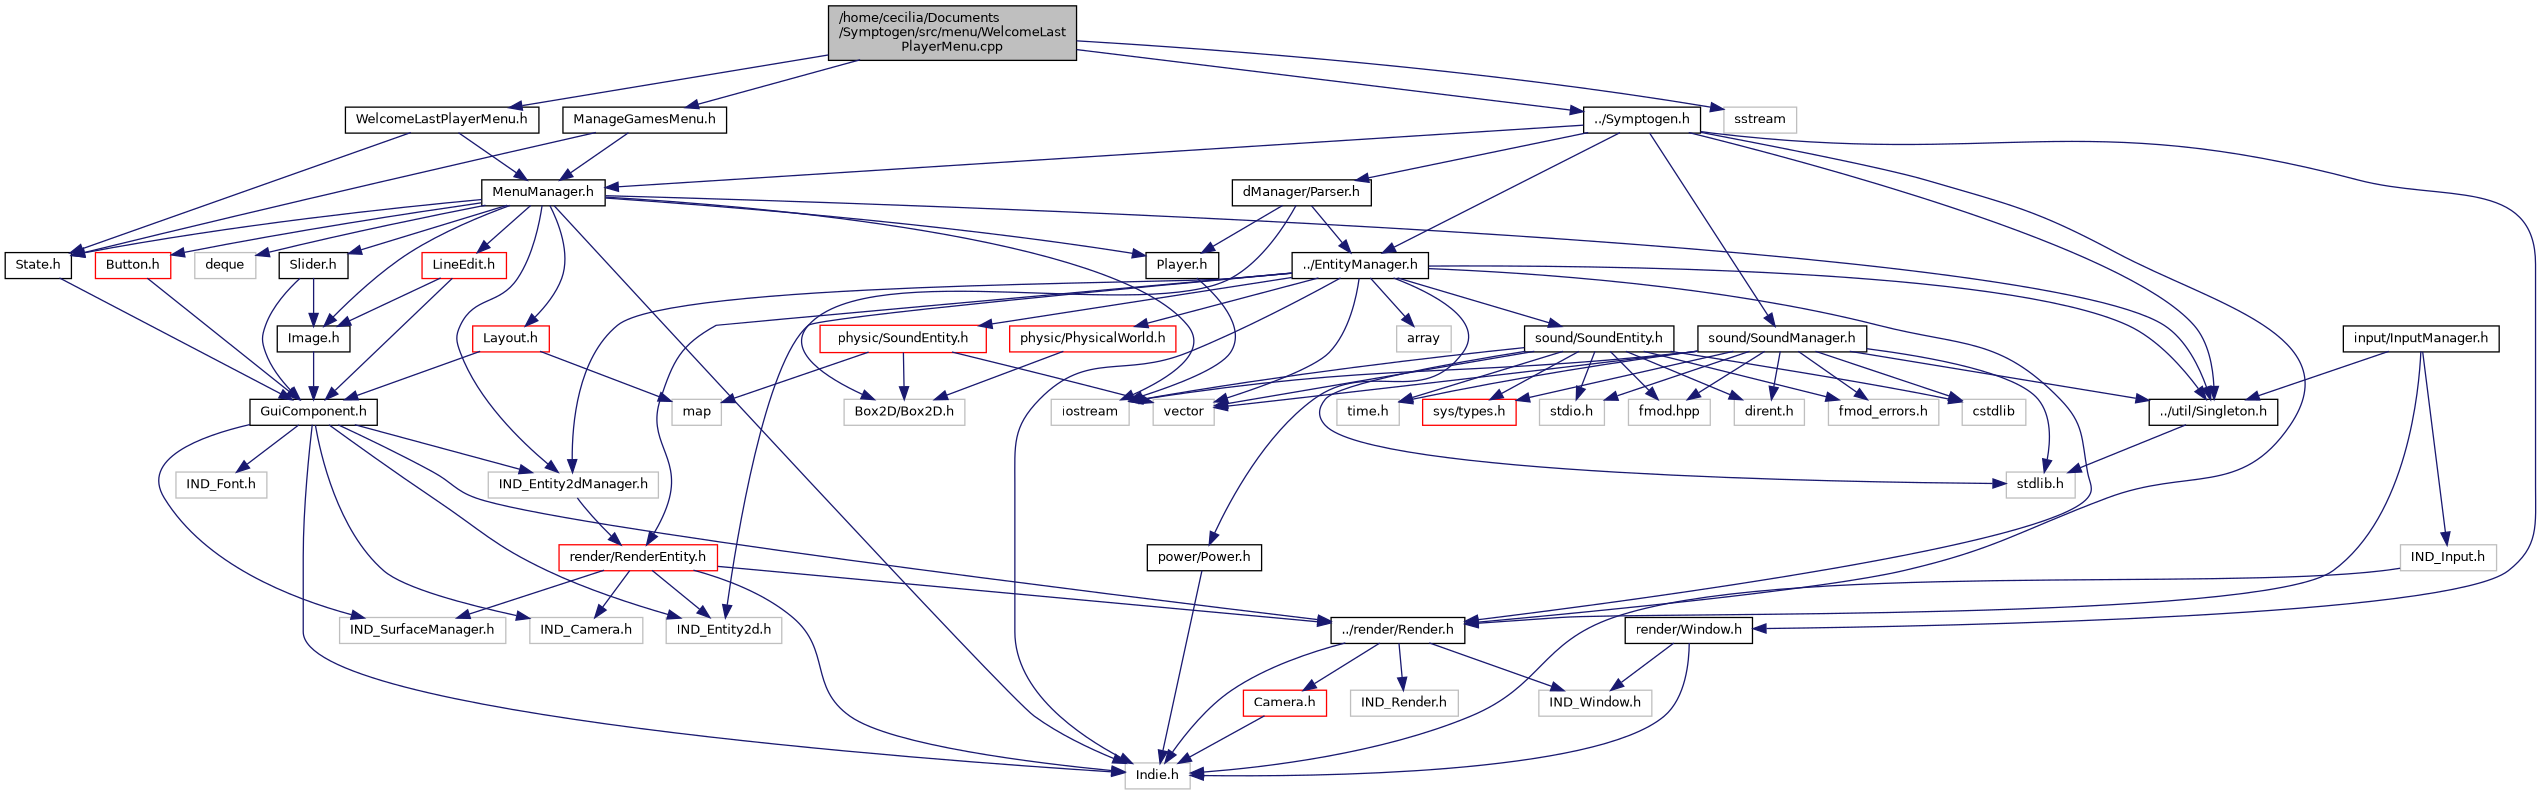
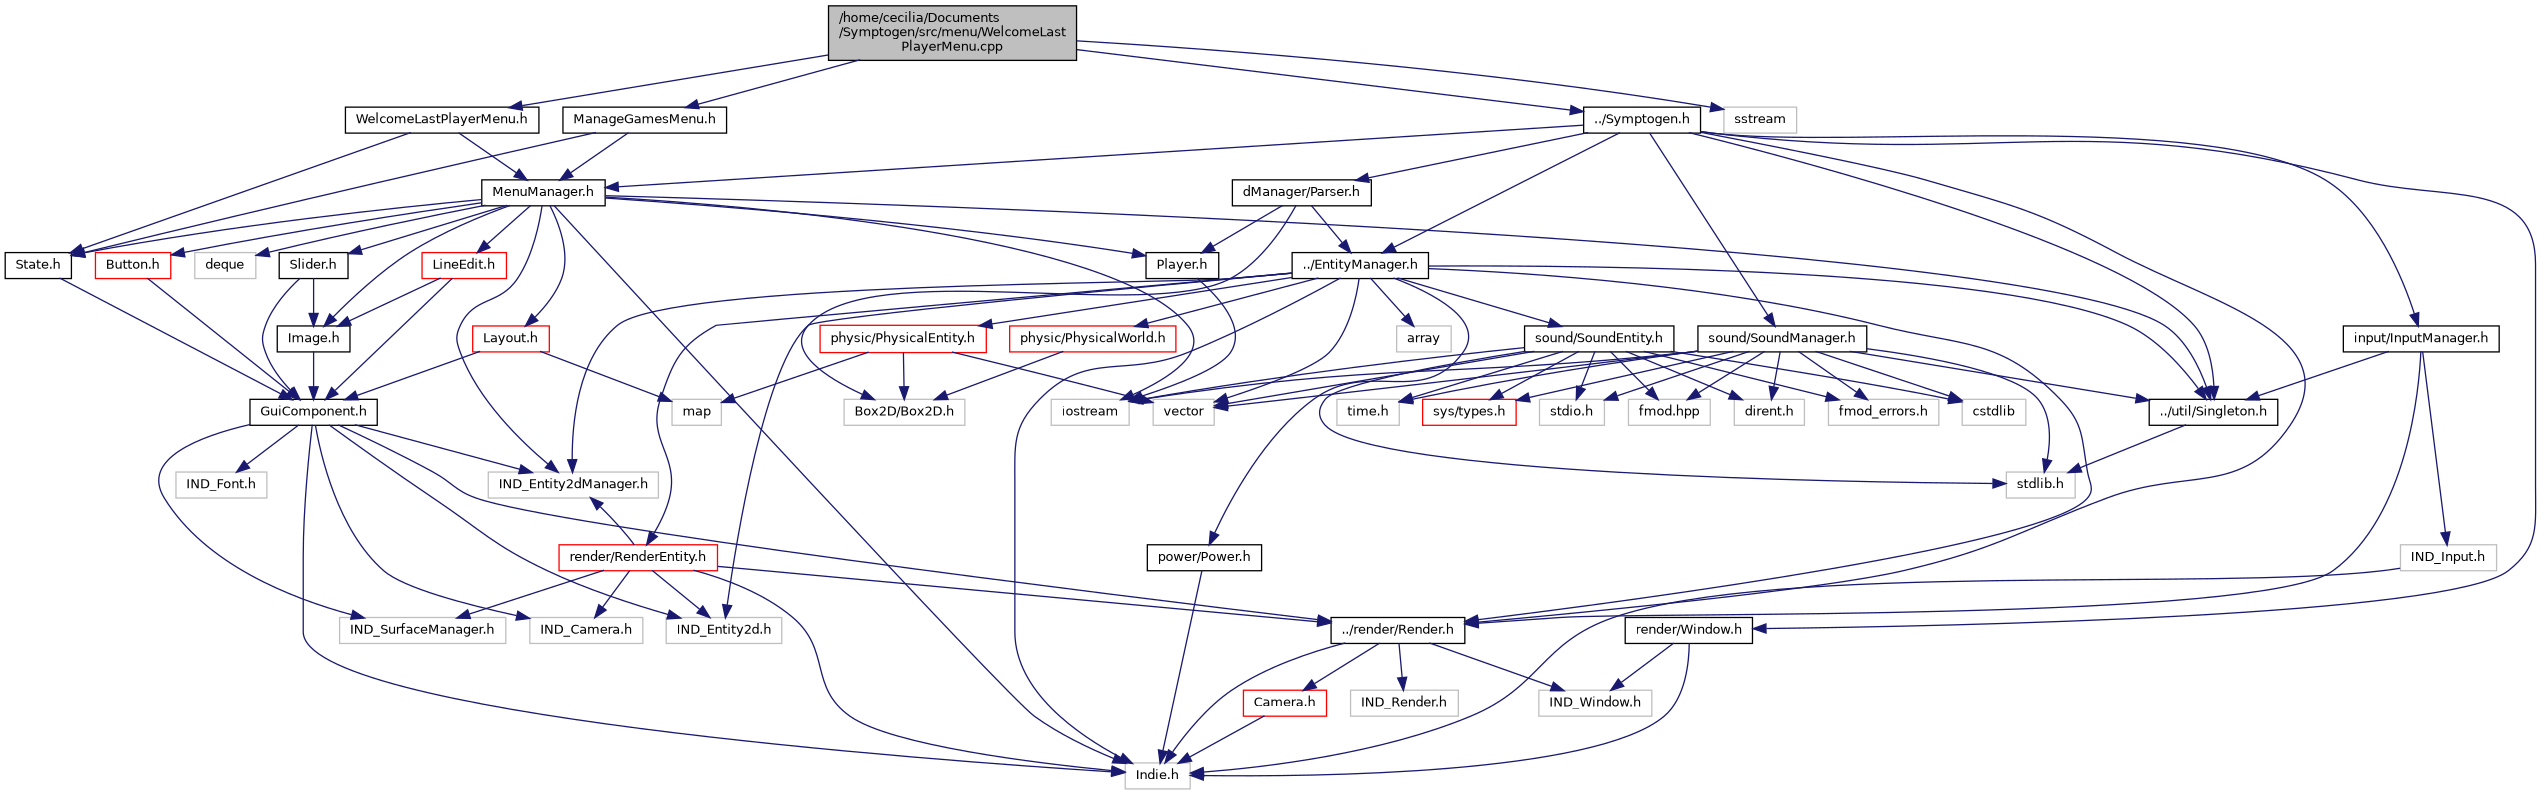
  digraph {
    node [color=grey75 fillcolor=white fontname=Helvetica fontsize=10 shape=record style=filled]
    edge [color=midnightblue fontname=Helvetica fontsize=10 labelfontname=Helvetica labelfontsize=10 style=solid]
    n1 [color=black fillcolor=grey75 fontcolor=black height=0.2 label="/home/cecilia/Documents\l/Symptogen/src/menu/WelcomeLast\lPlayerMenu.cpp" width=0.4]
    n2 [color=black height=0.2 label="WelcomeLastPlayerMenu.h" width=0.4]
    n3 [height=0.2 label=sstream width=0.4]
    n4 [color=black height=0.2 label="ManageGamesMenu.h" width=0.4]
    n5 [color=black height=0.2 label="../Symptogen.h" width=0.4]
    n6 [color=black height=0.2 label="State.h" width=0.4]
    n7 [color=black height=0.2 label="MenuManager.h" width=0.4]
    n8 [color=black height=0.2 label="../render/Render.h" width=0.4]
    n9 [color=black height=0.2 label="../util/Singleton.h" width=0.4]
    n10 [color=black height=0.2 label="render/Window.h" width=0.4]
    n11 [color=black height=0.2 label="input/InputManager.h" width=0.4]
    n12 [color=black height=0.2 label="sound/SoundManager.h" width=0.4]
    n13 [color=black height=0.2 label="dManager/Parser.h" width=0.4]
    n14 [color=black height=0.2 label="../EntityManager.h" width=0.4]
    n15 [color=black height=0.2 label="GuiComponent.h" width=0.4]
    n16 [height=0.2 label="Indie.h" width=0.4]
    n17 [height=0.2 label="IND_Entity2dManager.h" width=0.4]
    n18 [height=0.2 label=iostream width=0.4]
    n19 [height=0.2 label=deque width=0.4]
    n20 [color=black height=0.2 label="Player.h" width=0.4]
    n21 [color=red height=0.2 label="Layout.h" width=0.4]
    n22 [color=red height=0.2 label="Button.h" width=0.4]
    n23 [color=black height=0.2 label="Image.h" width=0.4]
    n24 [color=red height=0.2 label="LineEdit.h" width=0.4]
    n25 [color=black height=0.2 label="Slider.h" width=0.4]
    n26 [height=0.2 label="IND_Entity2d.h" width=0.4]
    n27 [height=0.2 label="IND_Camera.h" width=0.4]
    n28 [height=0.2 label="IND_SurfaceManager.h" width=0.4]
    n29 [height=0.2 label="IND_Font.h" width=0.4]
    n30 [height=0.2 label="IND_Render.h" width=0.4]
    n31 [height=0.2 label="IND_Window.h" width=0.4]
    n32 [color=red height=0.2 label="Camera.h" width=0.4]
    n33 [height=0.2 label="stdlib.h" width=0.4]
    n34 [height=0.2 label=map width=0.4]
    n35 [height=0.2 label="IND_Input.h" width=0.4]
    n36 [height=0.2 label="fmod.hpp" width=0.4]
    n37 [height=0.2 label="fmod_errors.h" width=0.4]
    n38 [height=0.2 label=cstdlib width=0.4]
    n39 [height=0.2 label=vector width=0.4]
    n40 [height=0.2 label="time.h" width=0.4]
    n41 [color=red height=0.2 label="sys/types.h" width=0.4]
    n42 [height=0.2 label="stdio.h" width=0.4]
    n43 [height=0.2 label="dirent.h" width=0.4]
    n44 [height=0.2 label="Box2D/Box2D.h" width=0.4]
    n45 [height=0.2 label=array width=0.4]
    n46 [color=red height=0.2 label="render/RenderEntity.h" width=0.4]
-   n47 [color=red height=0.2 label="physic/SoundEntity.h" width=0.4]
+   n47 [color=red height=0.2 label="physic/PhysicalEntity.h" width=0.4]
    n48 [color=red height=0.2 label="physic/PhysicalWorld.h" width=0.4]
    n49 [color=black height=0.2 label="sound/SoundEntity.h" width=0.4]
    n50 [color=black height=0.2 label="power/Power.h" width=0.4]
    n1 -> n2
    n1 -> n3
    n1 -> n4
    n1 -> n5
    n2 -> n6
    n2 -> n7
    n4 -> n6
    n4 -> n7
    n5 -> n7
    n5 -> n8
    n5 -> n9
    n5 -> n10
+   n5 -> n11
    n5 -> n12
    n5 -> n13
    n5 -> n14
    n6 -> n15
    n7 -> n6
    n7 -> n9
    n7 -> n16
    n7 -> n17
    n7 -> n18
    n7 -> n19
    n7 -> n20
    n7 -> n21
    n7 -> n22
    n7 -> n23
    n7 -> n24
    n7 -> n25
    n8 -> n16
    n8 -> n30
    n8 -> n31
    n8 -> n32
    n9 -> n33
    n10 -> n16
    n10 -> n31
    n11 -> n8
    n11 -> n9
    n11 -> n35
    n12 -> n9
    n12 -> n18
    n12 -> n33
    n12 -> n36
    n12 -> n37
    n12 -> n38
    n12 -> n39
    n12 -> n40
    n12 -> n41
    n12 -> n42
    n12 -> n43
    n13 -> n14
    n13 -> n20
    n13 -> n44
    n14 -> n8
    n14 -> n9
    n14 -> n16
    n14 -> n17
    n14 -> n26
    n14 -> n39
    n14 -> n45
    n14 -> n46
    n14 -> n47
    n14 -> n48
    n14 -> n49
    n14 -> n50
    n15 -> n8
    n15 -> n16
    n15 -> n17
    n15 -> n26
    n15 -> n27
    n15 -> n28
    n15 -> n29
    n20 -> n18
    n21 -> n15
    n21 -> n34
    n22 -> n15
    n23 -> n15
    n24 -> n15
    n24 -> n23
    n25 -> n15
    n25 -> n23
    n32 -> n16
    n35 -> n16
    n46 -> n8
    n46 -> n16
-   n17 -> n46
+   n46 -> n17
    n46 -> n26
    n46 -> n27
    n46 -> n28
    n47 -> n34
    n47 -> n39
    n47 -> n44
    n48 -> n44
    n49 -> n18
    n49 -> n33
    n49 -> n36
    n49 -> n37
    n49 -> n38
    n49 -> n39
    n49 -> n40
    n49 -> n41
    n49 -> n42
    n49 -> n43
    n50 -> n16
  }
